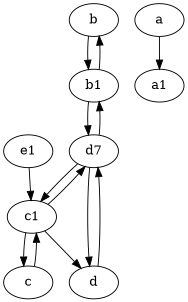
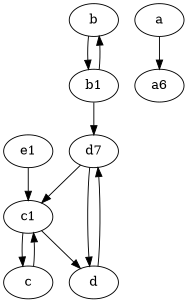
  digraph {
    b
    b1
    n3 [label=d7]
    a
-   a1
+   a1 [label=a6]
    c
    c1
    d
    e1
    b -> b1
    b1 -> b
    b1 -> n3
-   n3 -> b1
    n3 -> c1
    n3 -> d
    a -> a1
    c -> c1
-   c1 -> n3
    c1 -> c
    c1 -> d
    d -> n3
    e1 -> c1
  }
